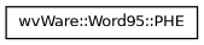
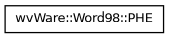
  digraph {
    rankdir=LR
-   n1 [color=black fillcolor=white fontname=Helvetica fontsize=10 height=0.2 label="wvWare::Word95::PHE" shape=record style=filled width=0.4]
+   n1 [color=black fillcolor=white fontname=Helvetica fontsize=10 height=0.2 label="wvWare::Word98::PHE" shape=record style=filled width=0.4]
  }
